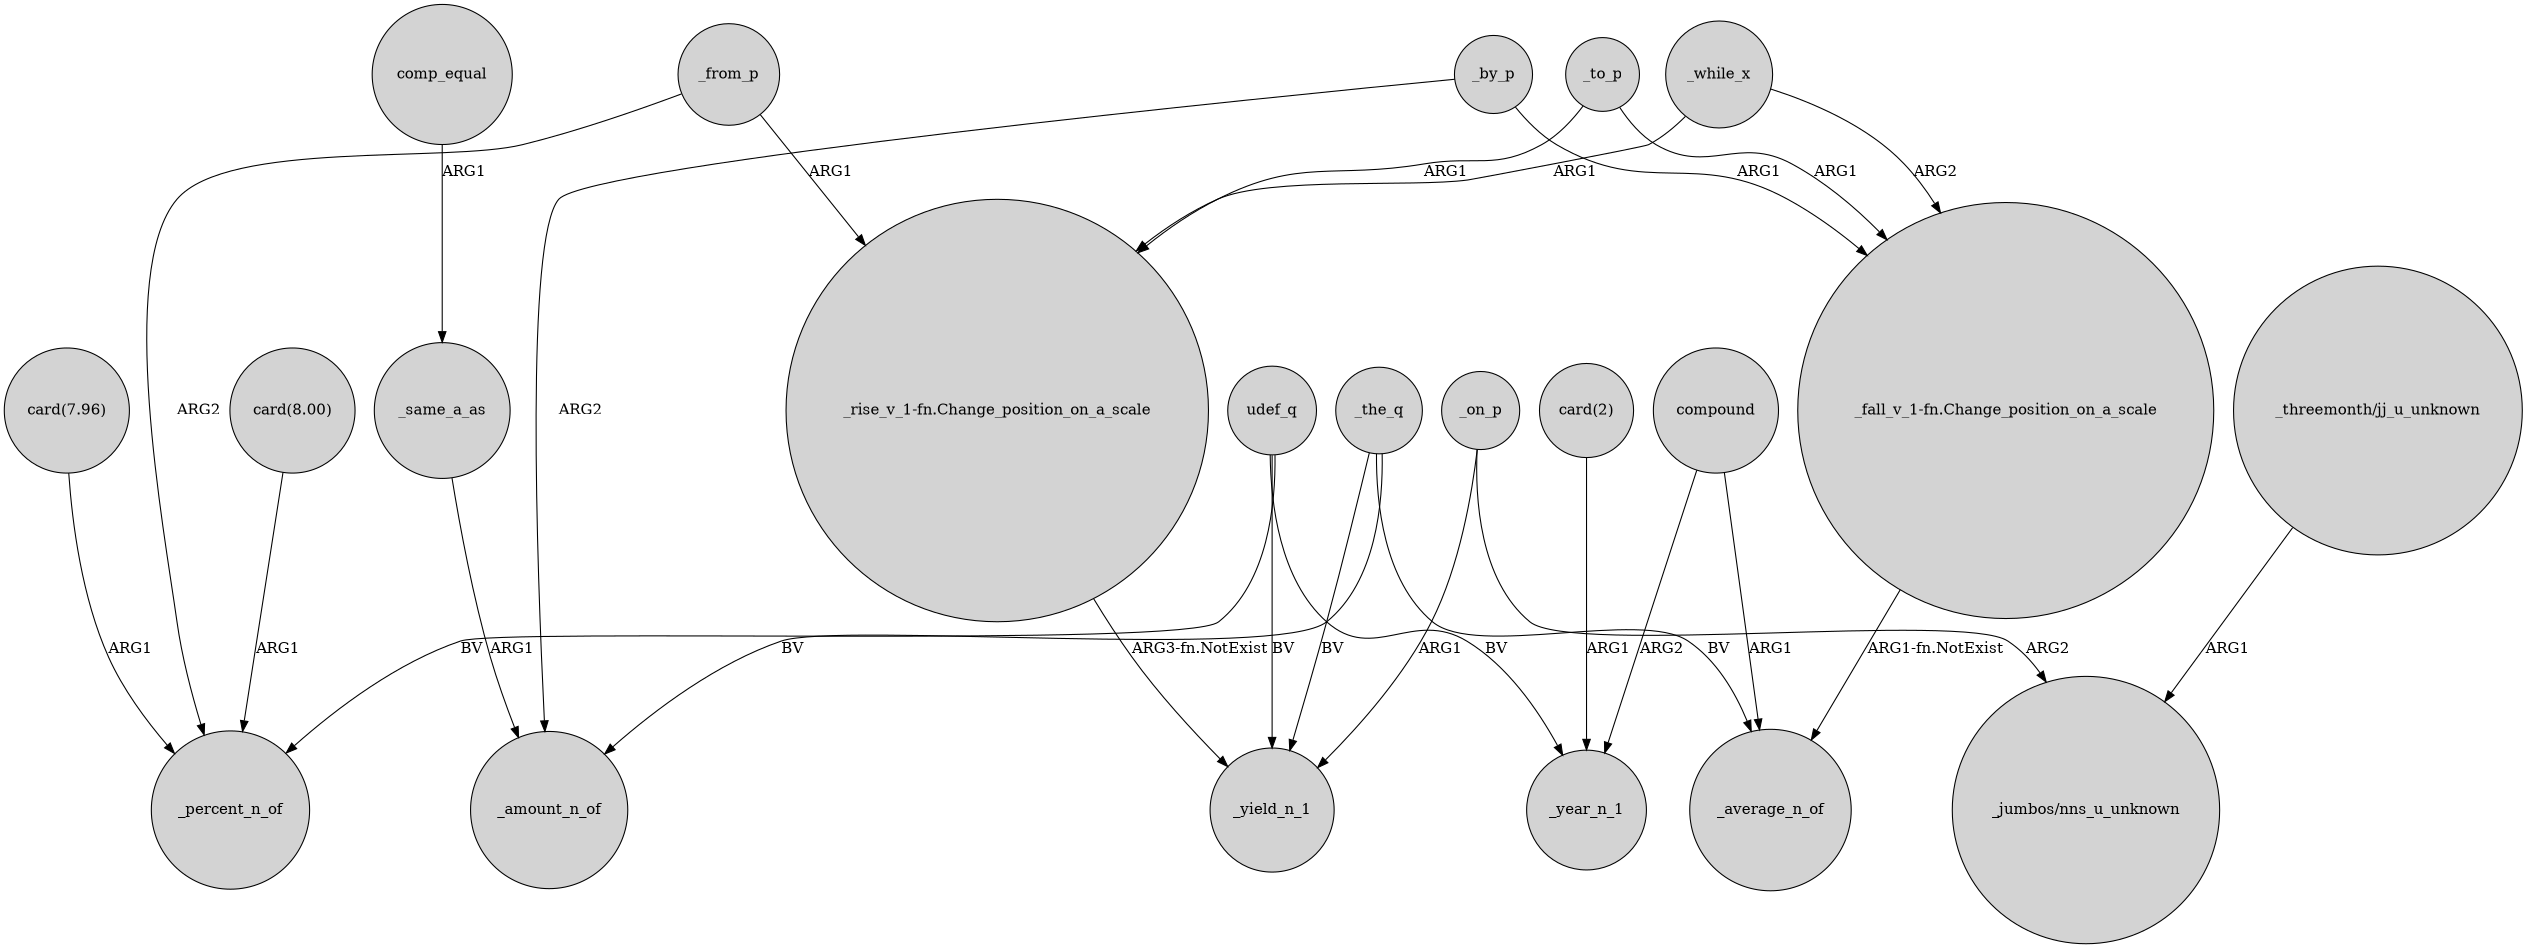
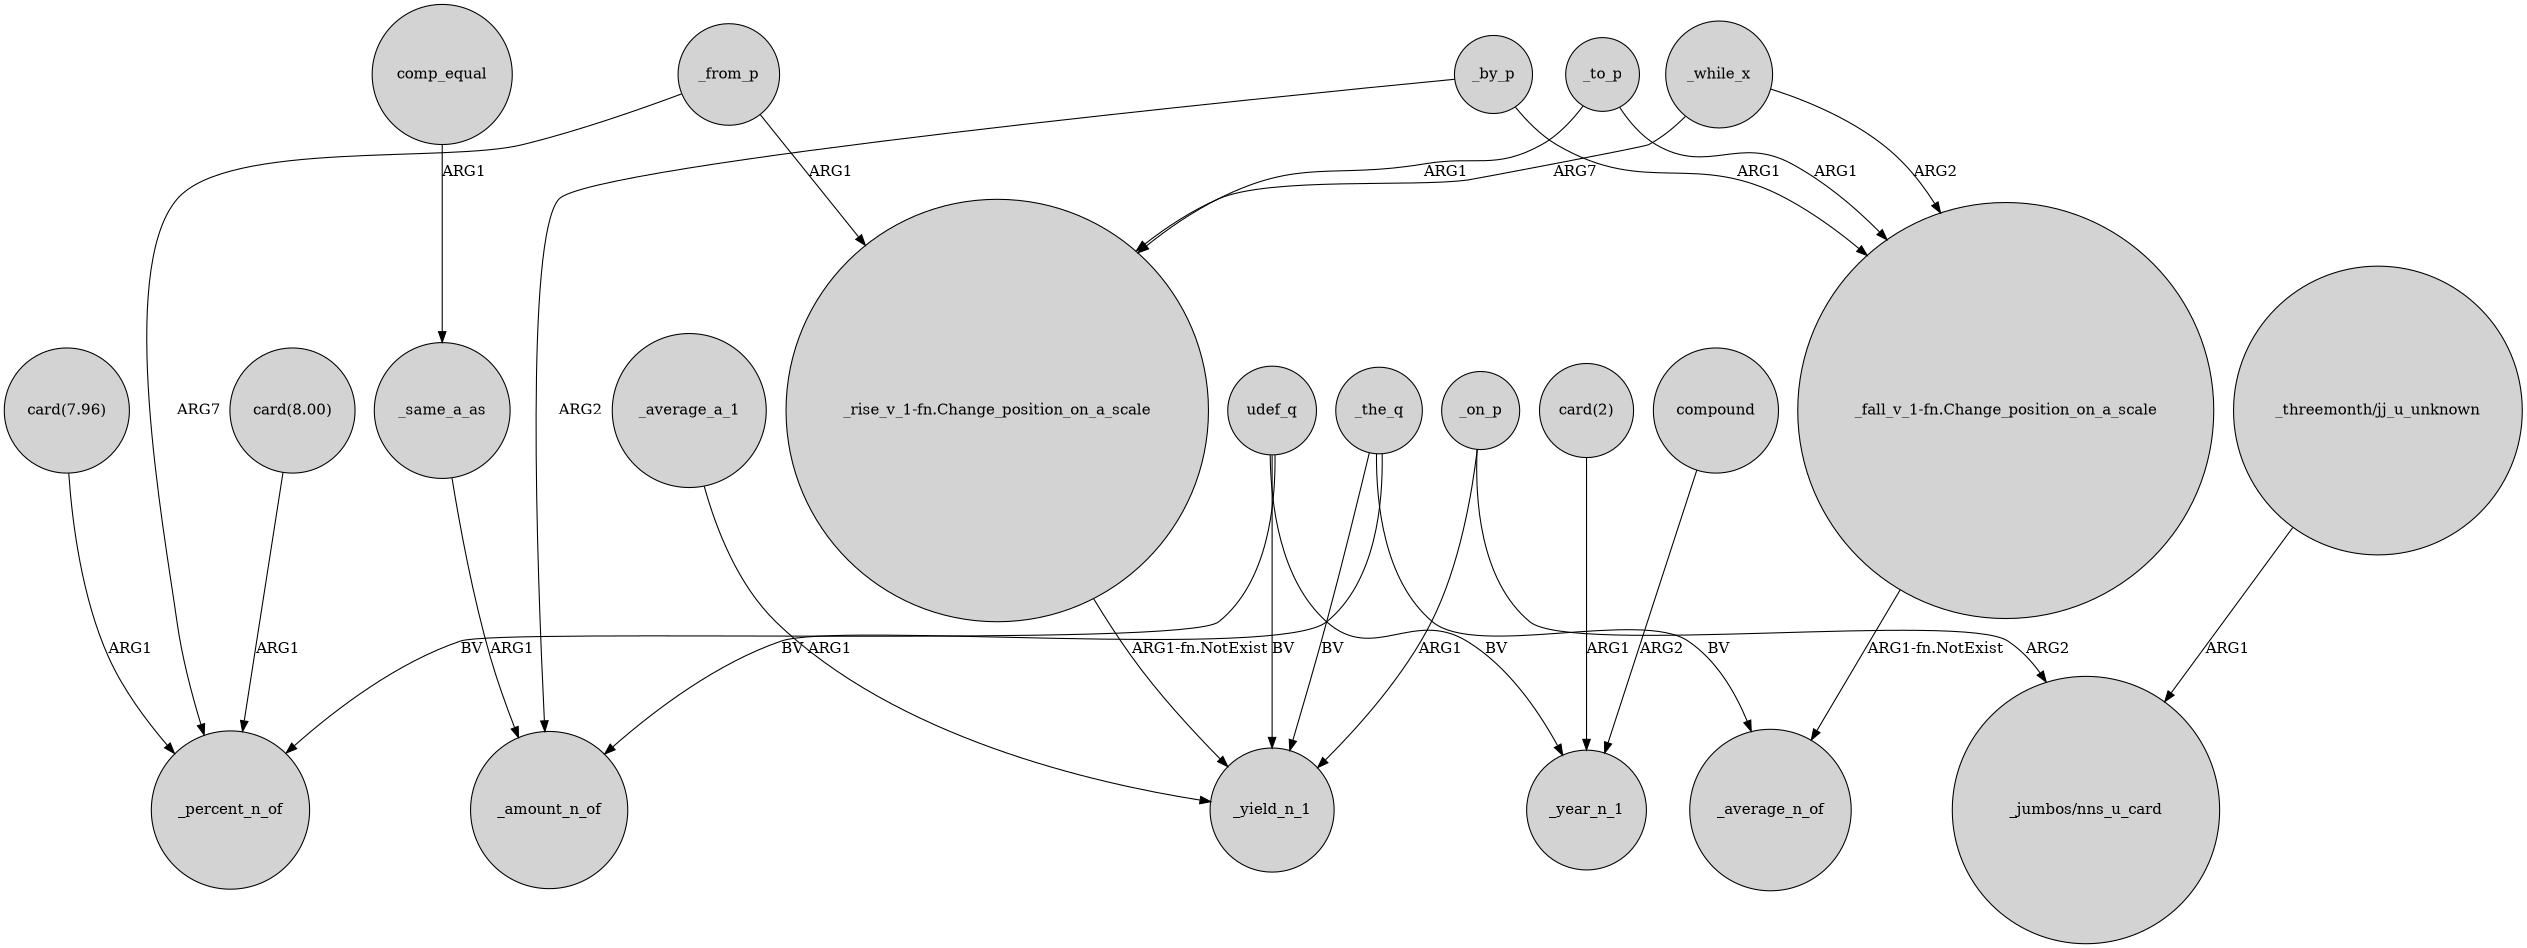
  digraph {
    node [shape=circle style=filled]
    _the_q
    _yield_n_1
    _amount_n_of
    _average_n_of
    udef_q
    _percent_n_of
    _year_n_1
    _by_p
    "_fall_v_1-fn.Change_position_on_a_scale"
    "_threemonth/jj_u_unknown"
-   "_jumbos/nns_u_unknown"
+   "_jumbos/nns_u_unknown" [label="_jumbos/nns_u_card"]
+   _average_a_1
    compound
    _while_x
    "_rise_v_1-fn.Change_position_on_a_scale"
    "card(2)"
    comp_equal
    _same_a_as
    _on_p
    "card(8.00)"
    "card(7.96)"
    _to_p
    _from_p
    _the_q -> _yield_n_1 [label=BV]
    _the_q -> _amount_n_of [label=BV]
    _the_q -> _average_n_of [label=BV]
    udef_q -> _yield_n_1 [label=BV]
    udef_q -> _percent_n_of [label=BV]
    udef_q -> _year_n_1 [label=BV]
    _by_p -> _amount_n_of [label=ARG2]
    _by_p -> "_fall_v_1-fn.Change_position_on_a_scale" [label=ARG1]
    "_fall_v_1-fn.Change_position_on_a_scale" -> _average_n_of [label="ARG1-fn.NotExist"]
    "_threemonth/jj_u_unknown" -> "_jumbos/nns_u_unknown" [label=ARG1]
-   compound -> _average_n_of [label=ARG1]
+   _average_a_1 -> _yield_n_1 [label=ARG1]
    compound -> _year_n_1 [label=ARG2]
    _while_x -> "_fall_v_1-fn.Change_position_on_a_scale" [label=ARG2]
-   _while_x -> "_rise_v_1-fn.Change_position_on_a_scale" [label=ARG1]
-   "_rise_v_1-fn.Change_position_on_a_scale" -> _yield_n_1 [label="ARG3-fn.NotExist"]
+   _while_x -> "_rise_v_1-fn.Change_position_on_a_scale" [label=ARG7]
+   "_rise_v_1-fn.Change_position_on_a_scale" -> _yield_n_1 [label="ARG1-fn.NotExist"]
    "card(2)" -> _year_n_1 [label=ARG1]
    comp_equal -> _same_a_as [label=ARG1]
    _same_a_as -> _amount_n_of [label=ARG1]
    _on_p -> _yield_n_1 [label=ARG1]
    _on_p -> "_jumbos/nns_u_unknown" [label=ARG2]
    "card(8.00)" -> _percent_n_of [label=ARG1]
    "card(7.96)" -> _percent_n_of [label=ARG1]
    _to_p -> "_fall_v_1-fn.Change_position_on_a_scale" [label=ARG1]
    _to_p -> "_rise_v_1-fn.Change_position_on_a_scale" [label=ARG1]
-   _from_p -> _percent_n_of [label=ARG2]
+   _from_p -> _percent_n_of [label=ARG7]
    _from_p -> "_rise_v_1-fn.Change_position_on_a_scale" [label=ARG1]
  }
